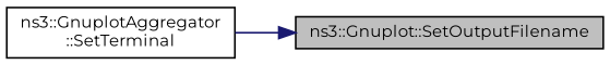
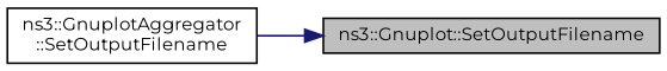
  digraph {
    rankdir=RL
    fontname=Montserrat
    node [color=black fontname=Montserrat fontsize=10 shape=record style=filled]
    n1 [fillcolor=grey75 fontcolor=black height=0.2 label="ns3::Gnuplot::SetOutputFilename" width=0.4]
-   n2 [fillcolor=white height=0.2 label="ns3::GnuplotAggregator\l::SetTerminal" width=0.4]
+   n2 [fillcolor=white height=0.2 label="ns3::GnuplotAggregator\l::SetOutputFilename" width=0.4]
    n1 -> n2 [color=midnightblue dir=back fontname=Montserrat fontsize=10 labelfontname=Helvetica labelfontsize=10 style=solid]
  }
